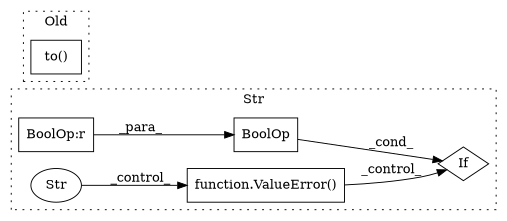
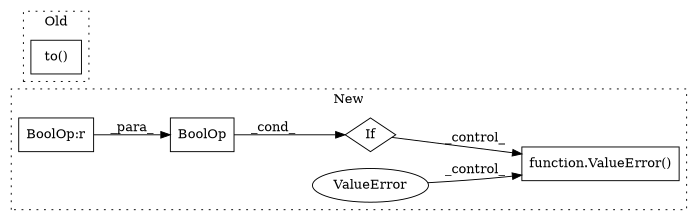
  digraph {
    rankdir=LR
    node [a=75 s=4966 shape=box]
    n1 [l="11,1" label="function.ValueError()" s="5013,5096"]
    n2 [a=96 l=3 label=If s=4963 shape=diamond]
    n3 [a=40 l=11 label="BoolOp:r"]
-   n4 [a=66 l=72 label=Str s=5024 shape=ellipse]
+   n4 [a=66 l=72 label=ValueError s=5024 shape=ellipse]
    n5 [a=72 l=27 label=BoolOp]
    n6 [l="25,1" label="to()" s="5278,5314"]
    subgraph cluster_1 {
-     label=Str
+     label=New
      style=dotted
      n1
      n2
      n3
      n4
      n5
    }
    subgraph cluster_2 {
      label=Old
      style=dotted
      n6
    }
-   n1 -> n2 [label=_control_]
+   n2 -> n1 [label=_control_]
    n3 -> n5 [label=_para_]
    n4 -> n1 [label=_control_]
    n5 -> n2 [label=_cond_]
  }
